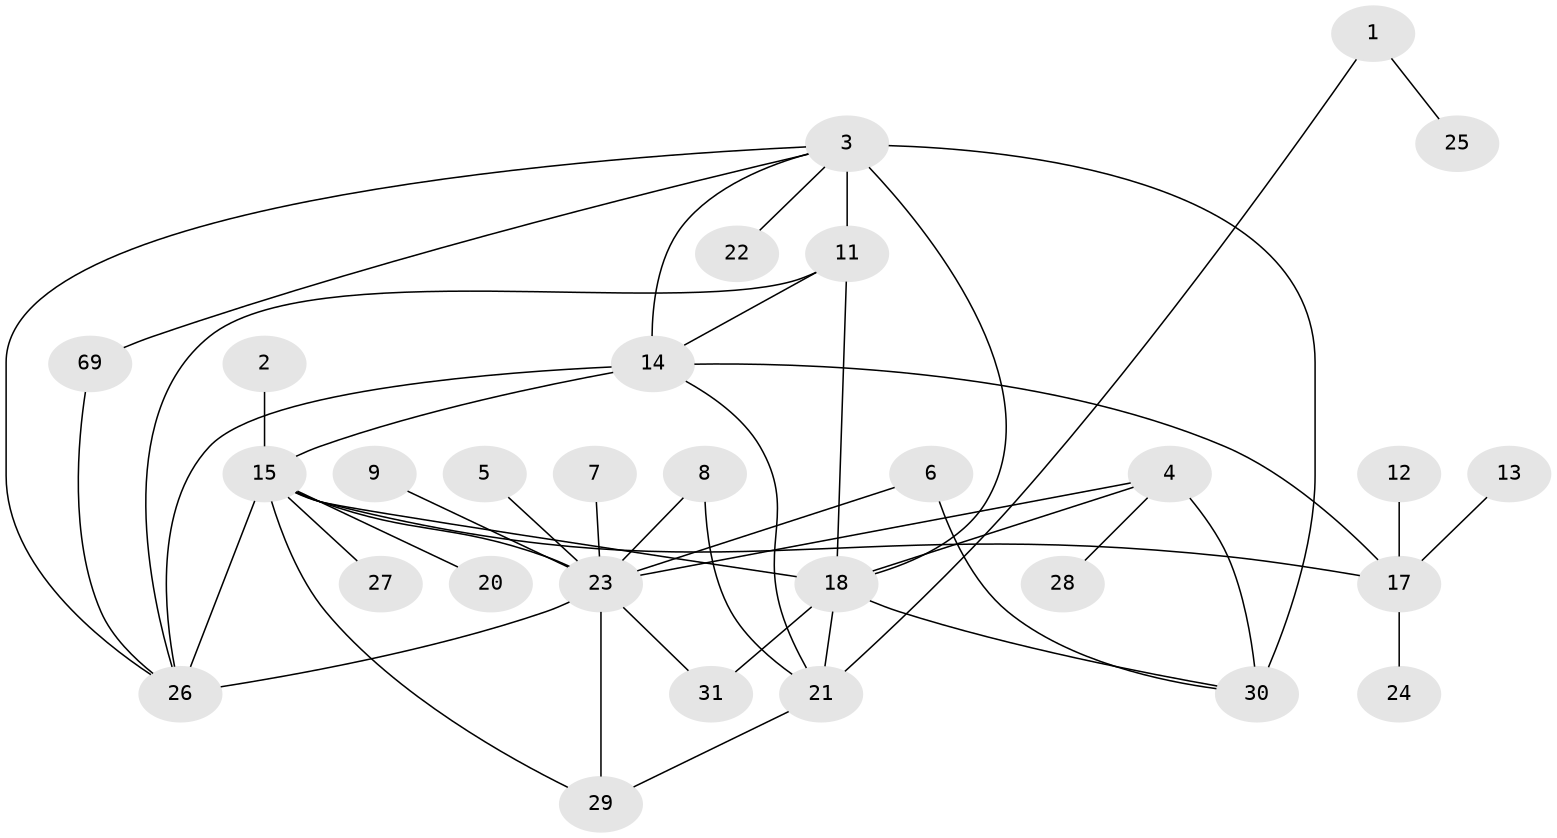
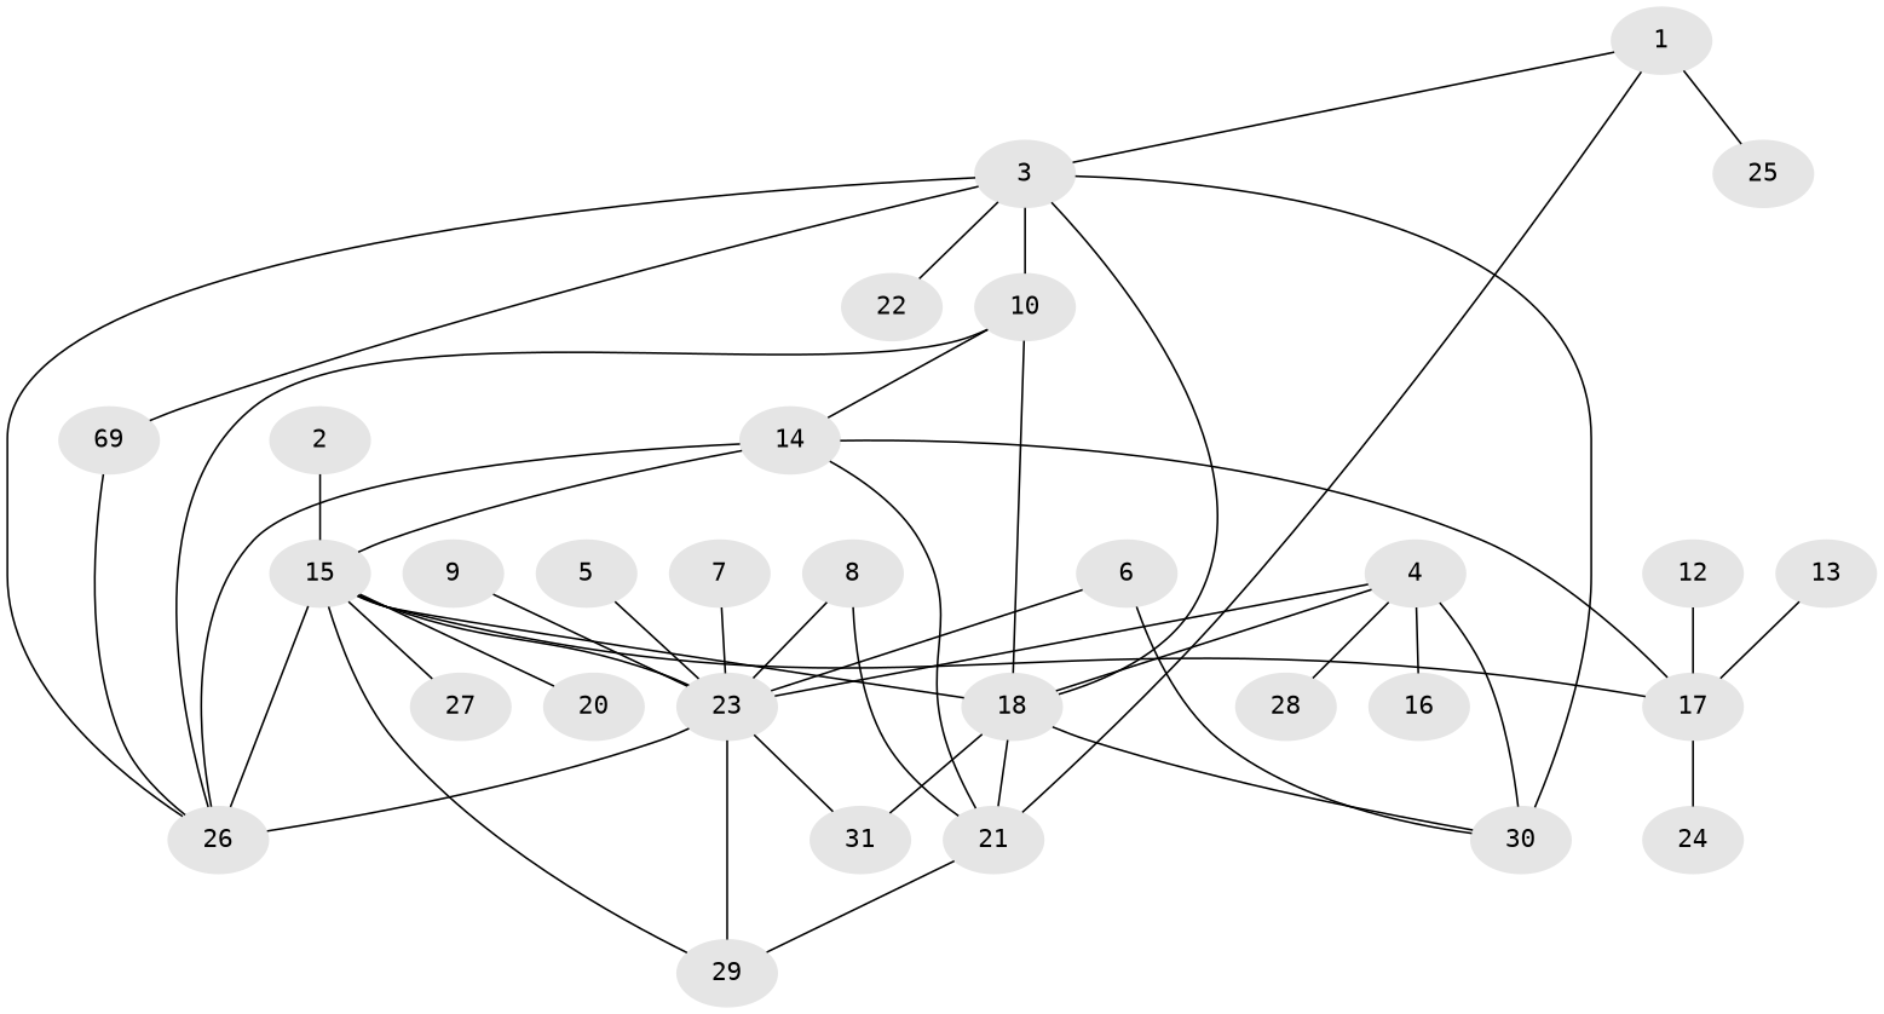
  graph {
    fontname="DejaVu Sans Mono"
    node [color=gray90 fontname="DejaVu Sans Mono" style=filled]
    edge [fontname="DejaVu Sans Mono" weight=1.0]
    1
    3
    21
    25
-   10 [label=11]
+   10
    18
    n7 [label=69]
    22
    26
    30
    29
    2
    15
    23
    17
    20
    27
    14
    31
    4
+   16
    28
    5
    6
    7
    8
    9
    12
    24
    13
-   14 -- 3
+   1 -- 3
    1 -- 21
    1 -- 25
    3 -- 10
    3 -- 18 [weight=2.0]
    3 -- n7
    3 -- 22
    3 -- 26 [weight=2.0]
    3 -- 30 [weight=2.0]
    21 -- 29
    10 -- 18
    10 -- 26
    10 -- 14
    18 -- 21
    18 -- 30
    18 -- 31 [weight=2.0]
    n7 -- 26
    2 -- 15
    15 -- 18
    15 -- 26 [weight=3.0]
    15 -- 29
    15 -- 23
    15 -- 17
    15 -- 20
    15 -- 27
    23 -- 26
    23 -- 29
    23 -- 31
    17 -- 24
    14 -- 21
    14 -- 26 [weight=2.0]
    14 -- 15
    14 -- 17
    4 -- 18
    4 -- 30
    4 -- 23
+   4 -- 16 [weight=2.0]
    4 -- 28
    5 -- 23
    6 -- 30
    6 -- 23
    7 -- 23
    8 -- 21
    8 -- 23
    9 -- 23
    12 -- 17
    13 -- 17
  }
